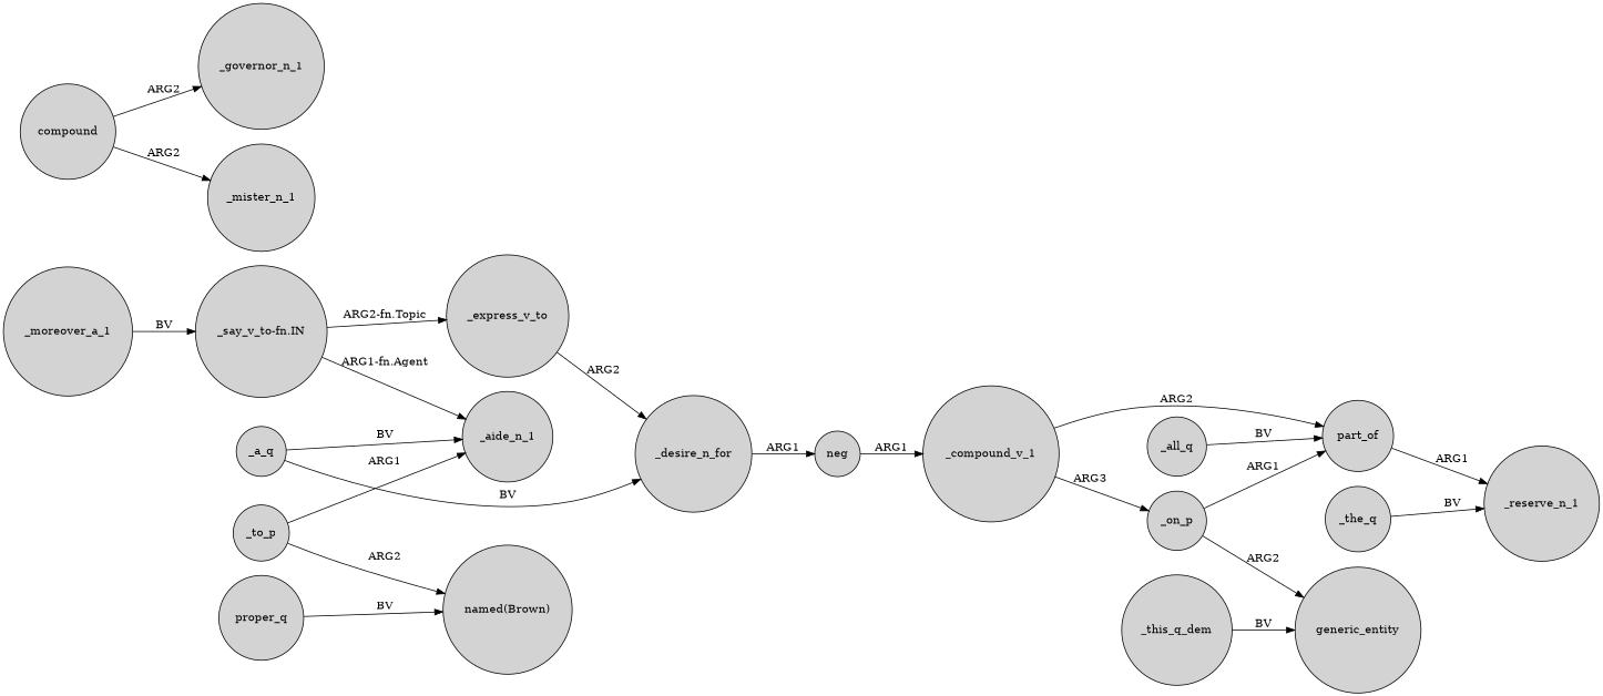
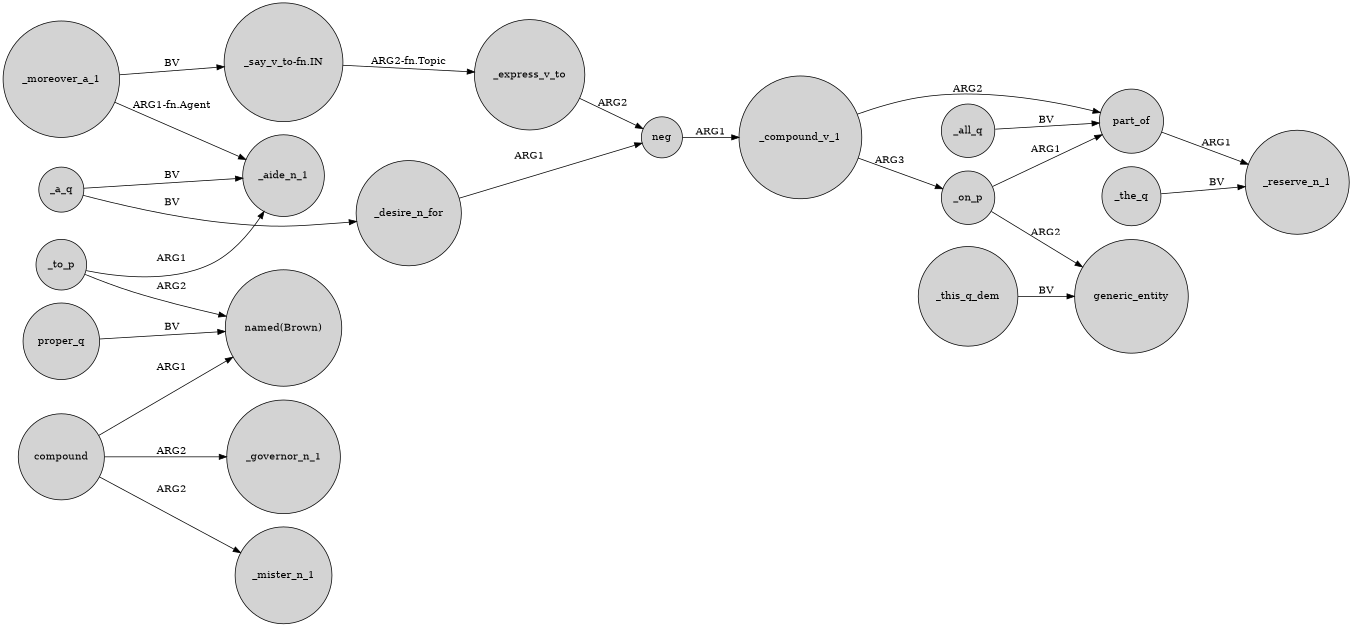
  digraph {
    rankdir=LR
    node [shape=circle style=filled]
    n1 [label=_compound_v_1]
    part_of
    _on_p
    _reserve_n_1
    generic_entity
    _express_v_to
    _desire_n_for
    neg
    _the_q
    _all_q
    compound
    _governor_n_1
    _mister_n_1
    "named(Brown)"
    _moreover_a_1
    "_say_v_to-fn.IN"
    _aide_n_1
    _to_p
    _a_q
    proper_q
    _this_q_dem
    n1 -> part_of [label=ARG2]
    n1 -> _on_p [label=ARG3]
    part_of -> _reserve_n_1 [label=ARG1]
    _on_p -> part_of [label=ARG1]
    _on_p -> generic_entity [label=ARG2]
-   _express_v_to -> _desire_n_for [label=ARG2]
+   _express_v_to -> neg [label=ARG2]
    _desire_n_for -> neg [label=ARG1]
    neg -> n1 [label=ARG1]
    _the_q -> _reserve_n_1 [label=BV]
    _all_q -> part_of [label=BV]
    compound -> _governor_n_1 [label=ARG2]
    compound -> _mister_n_1 [label=ARG2]
+   compound -> "named(Brown)" [label=ARG1]
    _moreover_a_1 -> "_say_v_to-fn.IN" [label=BV]
    "_say_v_to-fn.IN" -> _express_v_to [label="ARG2-fn.Topic"]
-   "_say_v_to-fn.IN" -> _aide_n_1 [label="ARG1-fn.Agent"]
+   _moreover_a_1 -> _aide_n_1 [label="ARG1-fn.Agent"]
    _to_p -> "named(Brown)" [label=ARG2]
    _to_p -> _aide_n_1 [label=ARG1]
    _a_q -> _desire_n_for [label=BV]
    _a_q -> _aide_n_1 [label=BV]
    proper_q -> "named(Brown)" [label=BV]
    _this_q_dem -> generic_entity [label=BV]
  }
